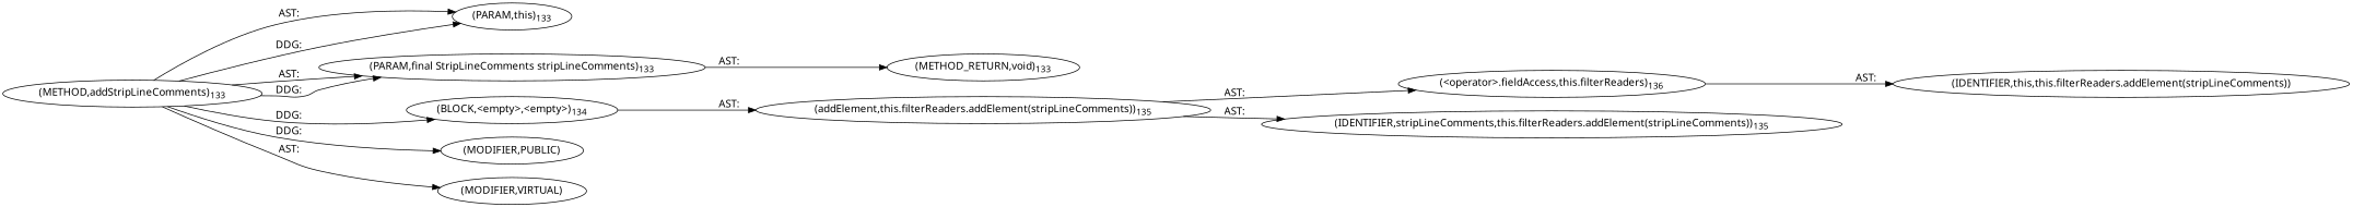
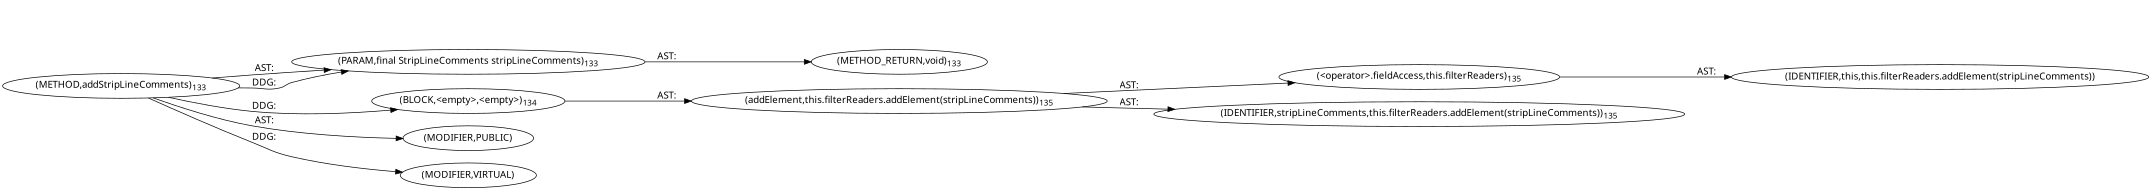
  digraph {
    fontname="Noto Sans"
    rankdir=LR
    node [fontname="Noto Sans"]
    edge [fontname="Noto Sans"]
    n1 [label=<(METHOD,addStripLineComments)<SUB>133</SUB>>]
-   n2 [label=<(PARAM,this)<SUB>133</SUB>>]
    n3 [label=<(PARAM,final StripLineComments stripLineComments)<SUB>133</SUB>>]
    n4 [label=<(BLOCK,&lt;empty&gt;,&lt;empty&gt;)<SUB>134</SUB>>]
    n5 [label=<(MODIFIER,PUBLIC)>]
    n6 [label=<(MODIFIER,VIRTUAL)>]
    n7 [label=<(METHOD_RETURN,void)<SUB>133</SUB>>]
    n8 [label=<(addElement,this.filterReaders.addElement(stripLineComments))<SUB>135</SUB>>]
-   n9 [label=<(&lt;operator&gt;.fieldAccess,this.filterReaders)<SUB>136</SUB>>]
+   n9 [label=<(&lt;operator&gt;.fieldAccess,this.filterReaders)<SUB>135</SUB>>]
    n10 [label=<(IDENTIFIER,stripLineComments,this.filterReaders.addElement(stripLineComments))<SUB>135</SUB>>]
    n11 [label=<(IDENTIFIER,this,this.filterReaders.addElement(stripLineComments))>]
-   n1 -> n2 [label="AST: "]
-   n1 -> n2 [label="DDG: "]
    n1 -> n3 [label="AST: "]
    n1 -> n3 [label="DDG: "]
    n1 -> n4 [label="DDG: "]
-   n1 -> n5 [label="DDG: "]
-   n1 -> n6 [label="AST: "]
+   n1 -> n5 [label="AST: "]
+   n1 -> n6 [label="DDG: "]
    n3 -> n7 [label="AST: "]
    n4 -> n8 [label="AST: "]
    n8 -> n9 [label="AST: "]
    n8 -> n10 [label="AST: "]
    n9 -> n11 [label="AST: "]
  }
